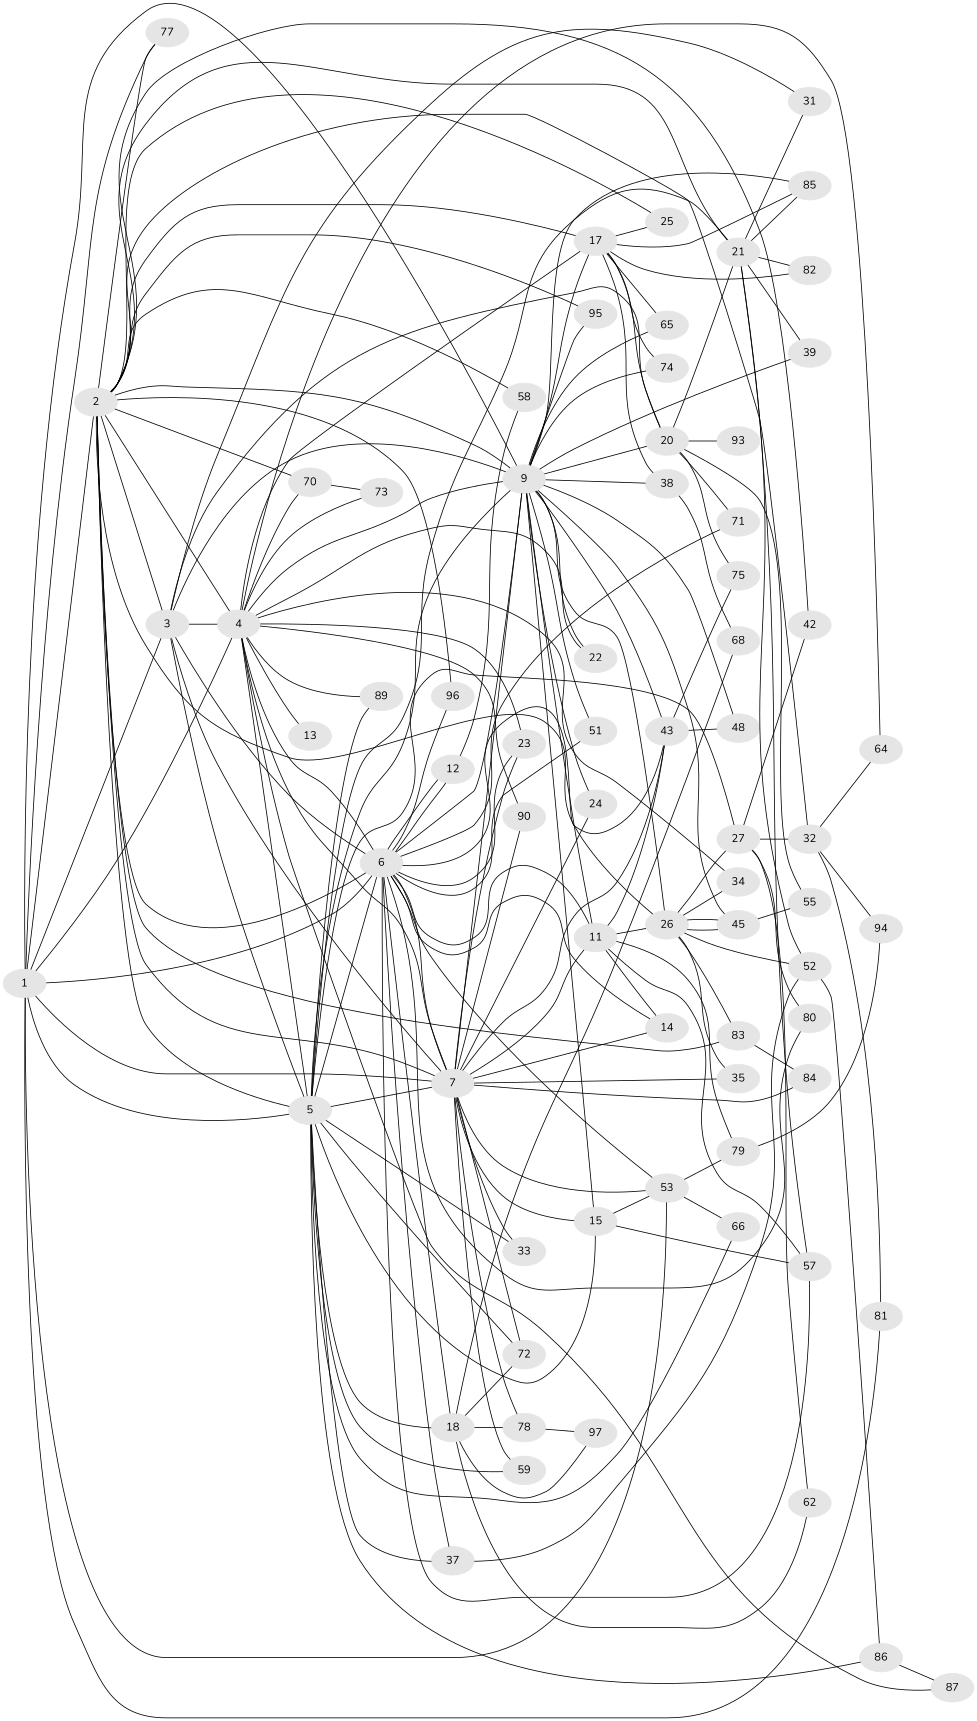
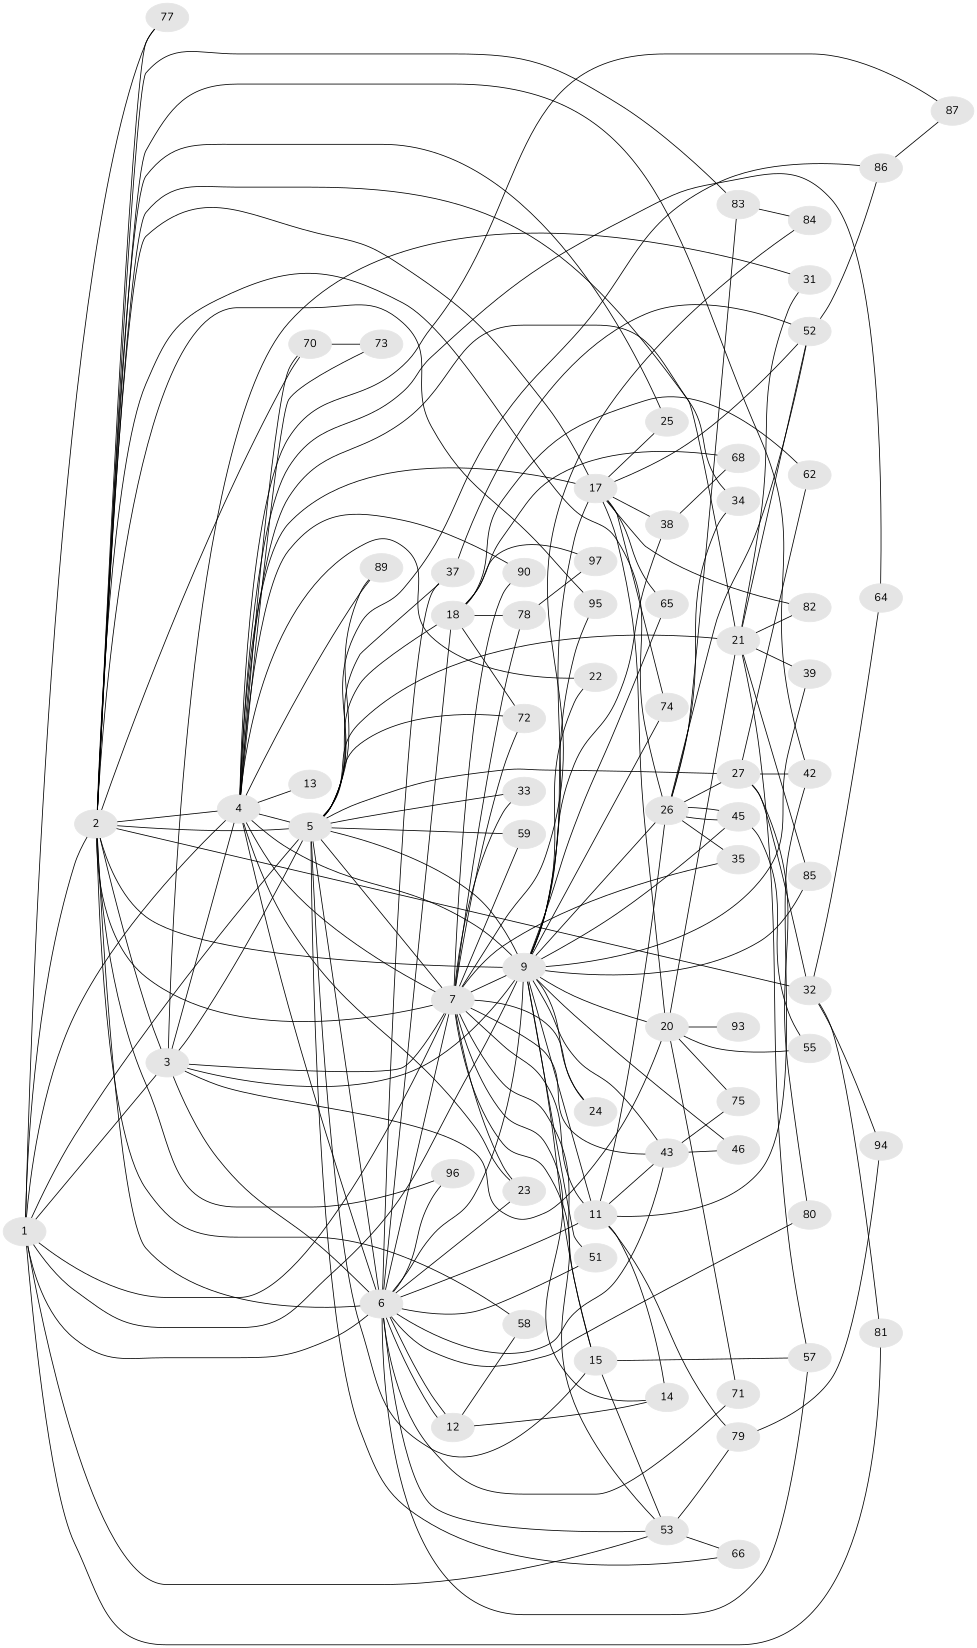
  graph {
    fontname=Nunito
    rankdir=LR
    node [color=gray90 fontname=Nunito style=filled]
    edge [fontname=Nunito]
    1 [super="+56"]
    2 [super="+19"]
    3 [super="+44"]
    4 [super="+8"]
    5 [super="+40"]
    6 [super="+76"]
    7 [super="+41"]
    9 [super="+10"]
    53 [super="+61"]
    77
    81
    17 [super="+54"]
    21 [super="+69"]
    25
    26 [super="+29"]
    32 [super="+49"]
    42
    58
    70
    83
    95
    96
    20 [super="+36"]
    31
    13
    22
    23 [super="+60"]
    34
    64
    73
    87
    89
    90
    15 [super="+16"]
    18 [super="+28"]
    27 [super="+47"]
    33
    37 [super="+88"]
    59
    66
    72 [super="+91"]
    86
    11 [super="+98"]
    12
    14 [super="+30"]
    43 [super="+48"]
    51
    57 [super="+67"]
    71
    80
    24
    35
    78
    84
    38
    39
    45 [super="+92"]
-   46 [label=48]
+   46
    65
    74
    85
    79
    52 [super="+63"]
    82
    94
    93
    55
    75
    62
    68
    97
    1 -- 2
    1 -- 3
    1 -- 4 [weight=2]
    1 -- 5
    1 -- 6
    1 -- 7
    1 -- 9 [weight=2]
    1 -- 53
    1 -- 77
    1 -- 81
    2 -- 3
    2 -- 4 [weight=2]
    2 -- 5 [weight=2]
    2 -- 6
    2 -- 7
    2 -- 9 [weight=2]
    2 -- 77
    2 -- 17
    2 -- 21
    2 -- 25
    2 -- 26
    2 -- 32
    2 -- 42
    2 -- 58
    2 -- 70
    2 -- 83
    2 -- 95
    2 -- 96
    3 -- 4 [weight=2]
    3 -- 5
    3 -- 6
    3 -- 7
    3 -- 9 [weight=2]
    3 -- 20
    3 -- 31
    4 -- 5 [weight=2]
    4 -- 6 [weight=2]
    4 -- 7 [weight=2]
    4 -- 9 [weight=4]
    4 -- 17
    4 -- 70
    4 -- 13
    4 -- 22
    4 -- 23
    4 -- 34
    4 -- 64
    4 -- 73
    4 -- 87
    4 -- 89
    4 -- 90
    5 -- 6
    5 -- 7
    5 -- 9 [weight=2]
    5 -- 21
    5 -- 89
    5 -- 15
    5 -- 18
    5 -- 27
    5 -- 33
    5 -- 37
    5 -- 59
    5 -- 66
    5 -- 72
    5 -- 86
    6 -- 7
    6 -- 9 [weight=2]
    6 -- 53
    6 -- 96
    6 -- 23
    6 -- 18 [weight=2]
    6 -- 37
    6 -- 11
    6 -- 12
    6 -- 12
-   6 -- 14
+   12 -- 14
    6 -- 43
    6 -- 51
    6 -- 57
    6 -- 71
    6 -- 80
    7 -- 9 [weight=2]
    7 -- 53
    7 -- 23
    7 -- 90
    7 -- 15
    7 -- 33
    7 -- 59
    7 -- 72
    7 -- 11
    7 -- 14 [weight=2]
    7 -- 43
    7 -- 24
    7 -- 35
    7 -- 78
    7 -- 84
    9 -- 17
    9 -- 26
    9 -- 95
    9 -- 20 [weight=2]
    9 -- 22
    9 -- 15
    9 -- 11
    9 -- 43
    9 -- 51
    9 -- 24
    9 -- 38
    9 -- 39
    9 -- 45
    9 -- 46
    9 -- 65
    9 -- 74
    9 -- 85
    53 -- 66
    53 -- 79
    17 -- 25
    17 -- 20
    17 -- 38
    17 -- 65
    17 -- 74
-   17 -- 85
+   17 -- 52
    17 -- 82
    21 -- 31
    21 -- 57
    21 -- 39
    21 -- 85
    21 -- 52
    21 -- 82
    26 -- 83
    26 -- 34
    26 -- 27
    26 -- 35
    26 -- 45
    26 -- 45
    26 -- 52
    32 -- 81
    32 -- 64
    32 -- 94
    70 -- 73
    83 -- 84
    20 -- 21
    20 -- 71
    20 -- 93
    20 -- 55
    20 -- 75
    15 -- 53
    15 -- 57
    18 -- 72
    18 -- 78
    18 -- 62
    18 -- 68
    18 -- 97
    27 -- 32
    27 -- 42
    27 -- 80
    27 -- 62
    37 -- 52
    86 -- 87
    11 -- 26
-   11 -- 57
+   11 -- 42
    11 -- 14
    11 -- 43
    11 -- 79
    12 -- 58
    43 -- 46
    43 -- 75
    78 -- 97
    38 -- 68
    45 -- 55
    79 -- 94
    52 -- 86
  }
